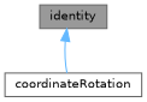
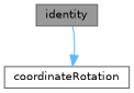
  digraph {
    node [color=gray40 fontname=Helvetica fontsize=10 shape=box style=filled]
    n1 [fillcolor=grey60 fontcolor=black height=0.2 label=identity width=0.4]
    n2 [fillcolor=white height=0.2 label=coordinateRotation width=0.4]
-   n1 -> n2 [color=steelblue1 dir=back fontname=Helvetica fontsize=10 labelfontname=Helvetica labelfontsize=10 style=solid]
+   n2 -> n1 [color=steelblue1 dir=back fontname=Helvetica fontsize=10 labelfontname=Helvetica labelfontsize=10 style=solid]
  }
